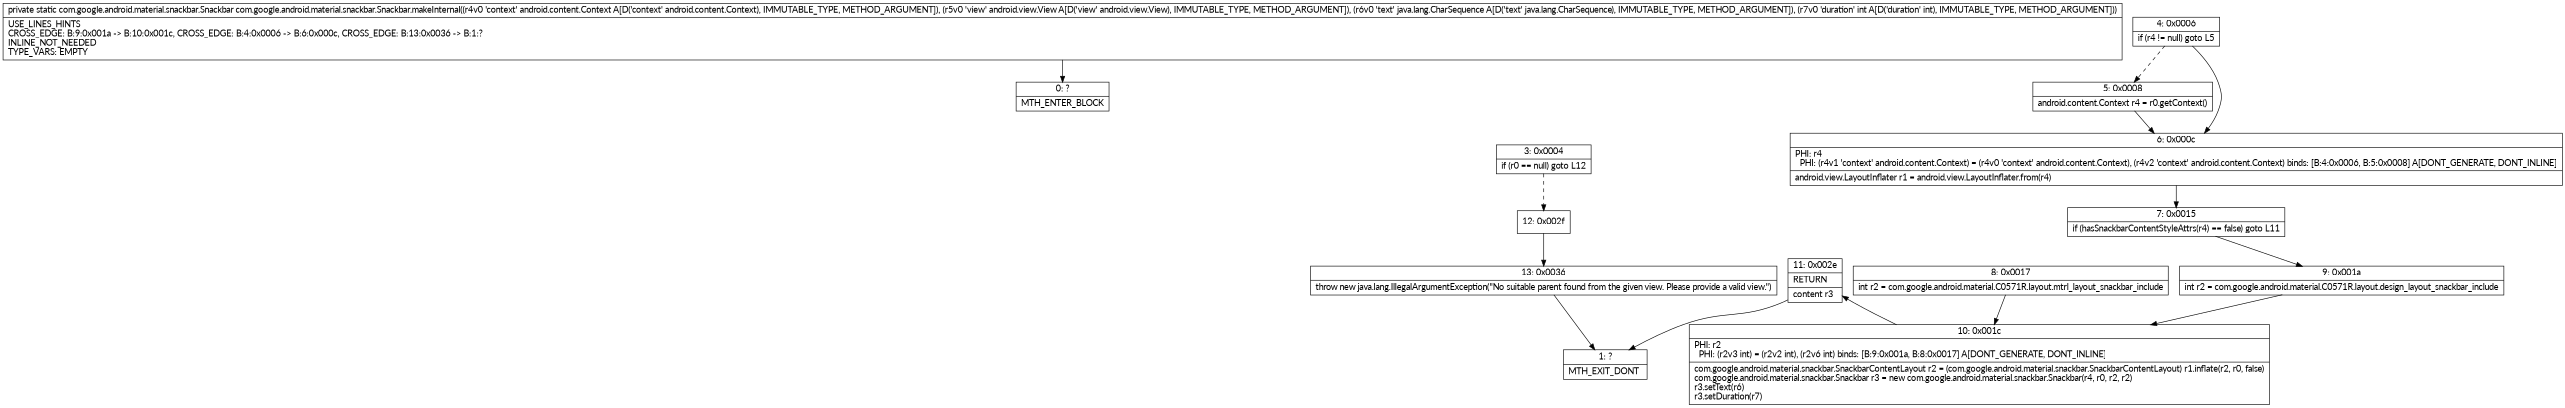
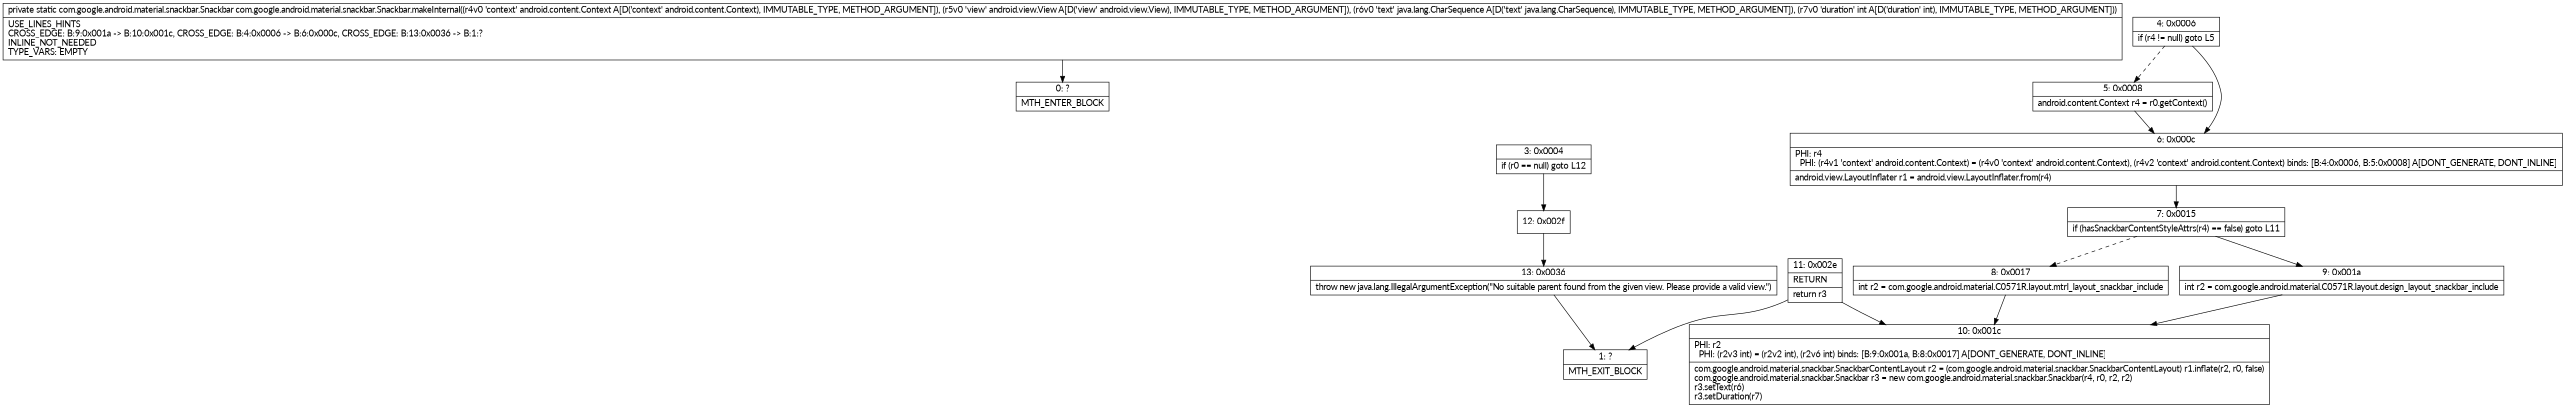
  digraph {
    fontname=Lato
    node [fontname=Lato shape=record]
    edge [fontname=Lato]
    n1 [label="{0\:\ ?|MTH_ENTER_BLOCK\l}"]
    n2 [label="{3\:\ 0x0004|if (r0 == null) goto L12\l}"]
    n3 [label="{12\:\ 0x002f}"]
    n4 [label="{4\:\ 0x0006|if (r4 != null) goto L5\l}"]
    n5 [label="{5\:\ 0x0008|android.content.Context r4 = r0.getContext()\l}"]
    n6 [label="{6\:\ 0x000c|PHI: r4 \l  PHI: (r4v1 'context' android.content.Context) = (r4v0 'context' android.content.Context), (r4v2 'context' android.content.Context) binds: [B:4:0x0006, B:5:0x0008] A[DONT_GENERATE, DONT_INLINE]\l|android.view.LayoutInflater r1 = android.view.LayoutInflater.from(r4)\l}"]
    n7 [label="{13\:\ 0x0036|throw new java.lang.IllegalArgumentException(\"No suitable parent found from the given view. Please provide a valid view.\")\l}"]
    n8 [label="{7\:\ 0x0015|if (hasSnackbarContentStyleAttrs(r4) == false) goto L11\l}"]
    n9 [label="{8\:\ 0x0017|int r2 = com.google.android.material.C0571R.layout.mtrl_layout_snackbar_include\l}"]
    n10 [label="{9\:\ 0x001a|int r2 = com.google.android.material.C0571R.layout.design_layout_snackbar_include\l}"]
    n11 [label="{10\:\ 0x001c|PHI: r2 \l  PHI: (r2v3 int) = (r2v2 int), (r2v6 int) binds: [B:9:0x001a, B:8:0x0017] A[DONT_GENERATE, DONT_INLINE]\l|com.google.android.material.snackbar.SnackbarContentLayout r2 = (com.google.android.material.snackbar.SnackbarContentLayout) r1.inflate(r2, r0, false)\lcom.google.android.material.snackbar.Snackbar r3 = new com.google.android.material.snackbar.Snackbar(r4, r0, r2, r2)\lr3.setText(r6)\lr3.setDuration(r7)\l}"]
-   n12 [label="{11\:\ 0x002e|RETURN\l|content r3\l}"]
-   n13 [label="{1\:\ ?|MTH_EXIT_DONT\l}"]
+   n12 [label="{11\:\ 0x002e|RETURN\l|return r3\l}"]
+   n13 [label="{1\:\ ?|MTH_EXIT_BLOCK\l}"]
    n14 [label="{private static com.google.android.material.snackbar.Snackbar com.google.android.material.snackbar.Snackbar.makeInternal((r4v0 'context' android.content.Context A[D('context' android.content.Context), IMMUTABLE_TYPE, METHOD_ARGUMENT]), (r5v0 'view' android.view.View A[D('view' android.view.View), IMMUTABLE_TYPE, METHOD_ARGUMENT]), (r6v0 'text' java.lang.CharSequence A[D('text' java.lang.CharSequence), IMMUTABLE_TYPE, METHOD_ARGUMENT]), (r7v0 'duration' int A[D('duration' int), IMMUTABLE_TYPE, METHOD_ARGUMENT]))  | USE_LINES_HINTS\lCROSS_EDGE: B:9:0x001a \-\> B:10:0x001c, CROSS_EDGE: B:4:0x0006 \-\> B:6:0x000c, CROSS_EDGE: B:13:0x0036 \-\> B:1:?\lINLINE_NOT_NEEDED\lTYPE_VARS: EMPTY\l}"]
-   n2 -> n3 [style=dashed]
+   n2 -> n3
    n3 -> n7
    n4 -> n5 [style=dashed]
    n4 -> n6
    n5 -> n6
    n6 -> n8
    n7 -> n13
+   n8 -> n9 [style=dashed]
    n8 -> n10
    n9 -> n11
    n10 -> n11
-   n11 -> n12
+   n12 -> n11
    n12 -> n13
    n14 -> n1
  }
